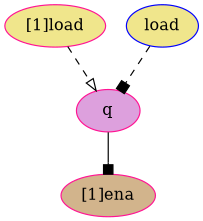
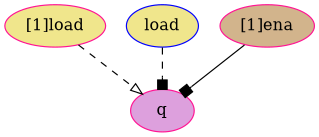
  strict digraph {
    node [color=deeppink complexity=1 fillcolor=khaki importance=1.09090872016 style=filled]
    edge [arrowhead=box style=dashed]
    q [complexity=0 fillcolor=plum importance=0.454545232098 rank=0.0]
    "[1]load" [importance=0.636363488065 rank=0.636363488065]
    n3 [color=blue complexity=4 label=load rank=0.272727180041]
    "[1]ena" [fillcolor=tan rank=1.09090872016]
    "[1]load" -> q [arrowhead=onormal]
    n3 -> q
-   q -> "[1]ena" [style=solid]
+   "[1]ena" -> q [style=solid]
  }
